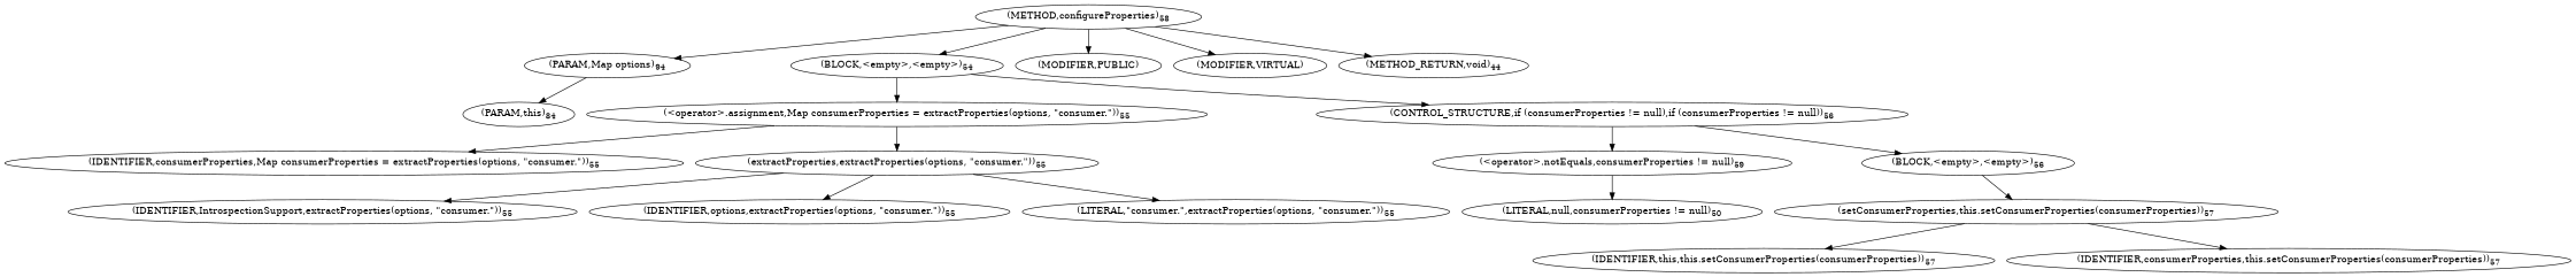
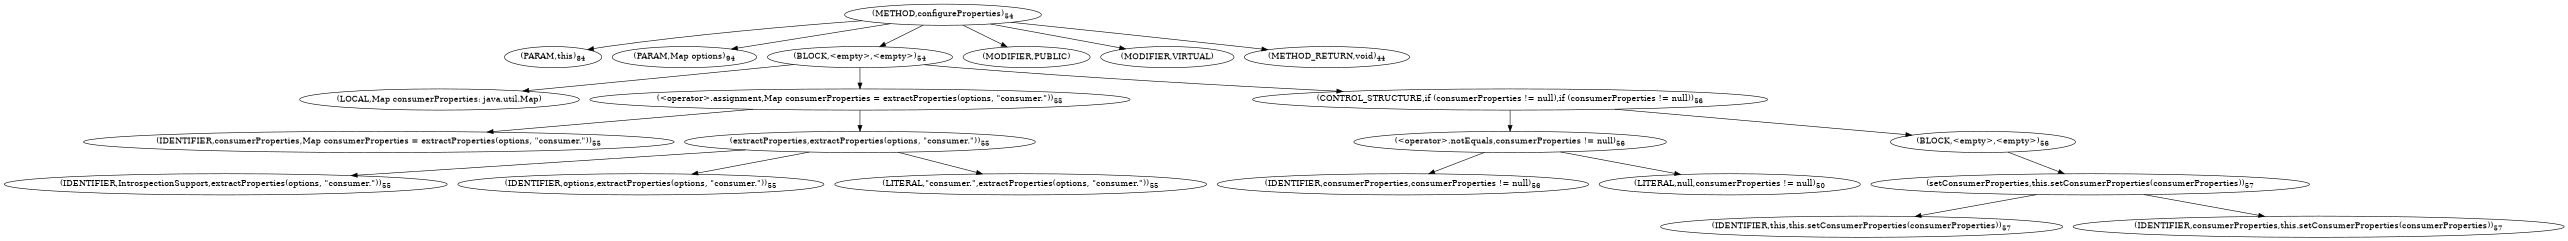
  digraph {
-   n1 [label=<(METHOD,configureProperties)<SUB>58</SUB>>]
+   n1 [label=<(METHOD,configureProperties)<SUB>54</SUB>>]
    n2 [label=<(PARAM,this)<SUB>84</SUB>>]
    n3 [label=<(PARAM,Map options)<SUB>94</SUB>>]
    n4 [label=<(BLOCK,&lt;empty&gt;,&lt;empty&gt;)<SUB>54</SUB>>]
    n5 [label=<(MODIFIER,PUBLIC)>]
    n6 [label=<(MODIFIER,VIRTUAL)>]
    n7 [label=<(METHOD_RETURN,void)<SUB>44</SUB>>]
+   n8 [label=<(LOCAL,Map consumerProperties: java.util.Map)>]
    n9 [label=<(&lt;operator&gt;.assignment,Map consumerProperties = extractProperties(options, &quot;consumer.&quot;))<SUB>55</SUB>>]
    n10 [label=<(CONTROL_STRUCTURE,if (consumerProperties != null),if (consumerProperties != null))<SUB>56</SUB>>]
    n11 [label=<(IDENTIFIER,consumerProperties,Map consumerProperties = extractProperties(options, &quot;consumer.&quot;))<SUB>55</SUB>>]
    n12 [label=<(extractProperties,extractProperties(options, &quot;consumer.&quot;))<SUB>55</SUB>>]
-   n13 [label=<(&lt;operator&gt;.notEquals,consumerProperties != null)<SUB>59</SUB>>]
+   n13 [label=<(&lt;operator&gt;.notEquals,consumerProperties != null)<SUB>56</SUB>>]
    n14 [label=<(BLOCK,&lt;empty&gt;,&lt;empty&gt;)<SUB>56</SUB>>]
    n15 [label=<(IDENTIFIER,IntrospectionSupport,extractProperties(options, &quot;consumer.&quot;))<SUB>55</SUB>>]
    n16 [label=<(IDENTIFIER,options,extractProperties(options, &quot;consumer.&quot;))<SUB>55</SUB>>]
    n17 [label=<(LITERAL,&quot;consumer.&quot;,extractProperties(options, &quot;consumer.&quot;))<SUB>55</SUB>>]
+   n18 [label=<(IDENTIFIER,consumerProperties,consumerProperties != null)<SUB>56</SUB>>]
    n19 [label=<(LITERAL,null,consumerProperties != null)<SUB>50</SUB>>]
    n20 [label=<(setConsumerProperties,this.setConsumerProperties(consumerProperties))<SUB>57</SUB>>]
    n21 [label=<(IDENTIFIER,this,this.setConsumerProperties(consumerProperties))<SUB>57</SUB>>]
    n22 [label=<(IDENTIFIER,consumerProperties,this.setConsumerProperties(consumerProperties))<SUB>57</SUB>>]
-   n3 -> n2
+   n1 -> n2
    n1 -> n3
    n1 -> n4
    n1 -> n5
    n1 -> n6
    n1 -> n7
+   n4 -> n8
    n4 -> n9
    n4 -> n10
    n9 -> n11
    n9 -> n12
    n10 -> n13
    n10 -> n14
    n12 -> n15
    n12 -> n16
    n12 -> n17
+   n13 -> n18
    n13 -> n19
    n14 -> n20
    n20 -> n21
    n20 -> n22
  }
